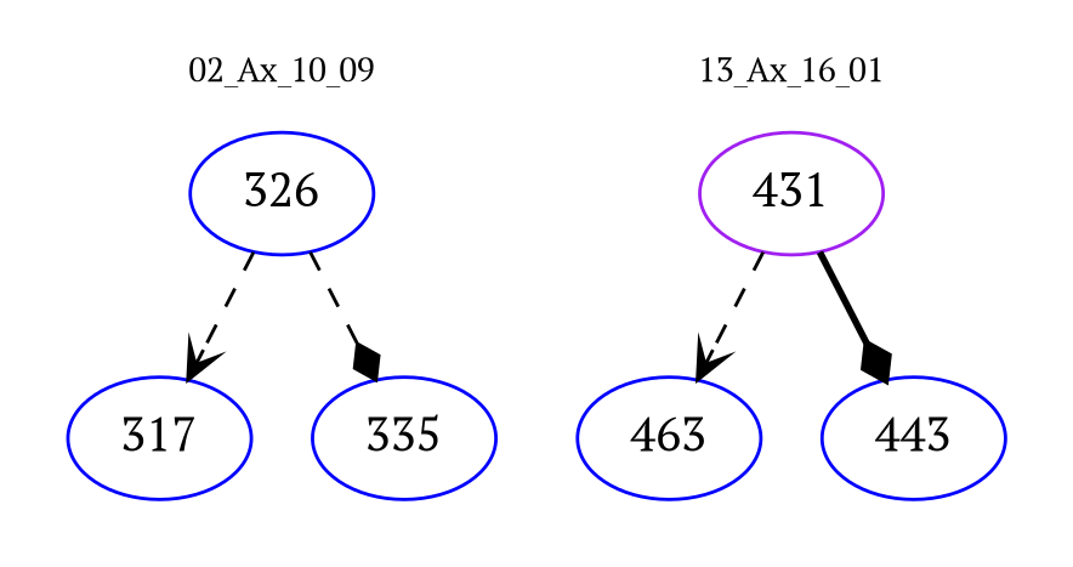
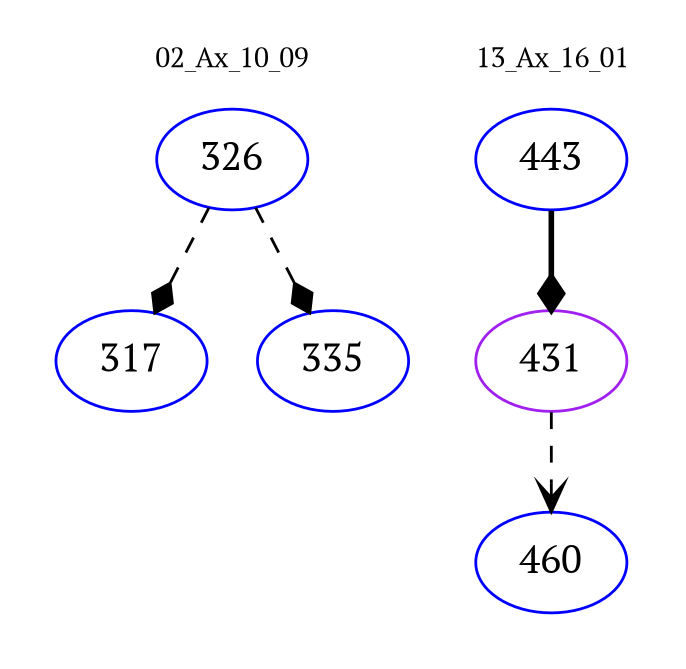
  digraph {
    fontname="PT Serif"
    node [color=blue fontname="PT Serif"]
    edge [arrowhead=vee color=black fontname="PT Serif" style=dashed]
    n1 [label=326]
    n2 [label=317]
    n3 [label=335]
    n4 [color=purple label=431]
-   n5 [label=463]
+   n5 [label=460]
    n6 [label=443]
    subgraph cluster_1 {
      color=white
      fontsize=10
      label="02_Ax_10_09"
      n1
      n2
      n3
    }
    subgraph cluster_2 {
      color=white
      fontsize=10
      label="13_Ax_16_01"
      n4
      n5
      n6
    }
-   n1 -> n2
+   n1 -> n2 [arrowhead=diamond]
    n1 -> n3 [arrowhead=diamond]
    n4 -> n5
-   n4 -> n6 [arrowhead=diamond style=bold]
+   n6 -> n4 [arrowhead=diamond style=bold]
  }
